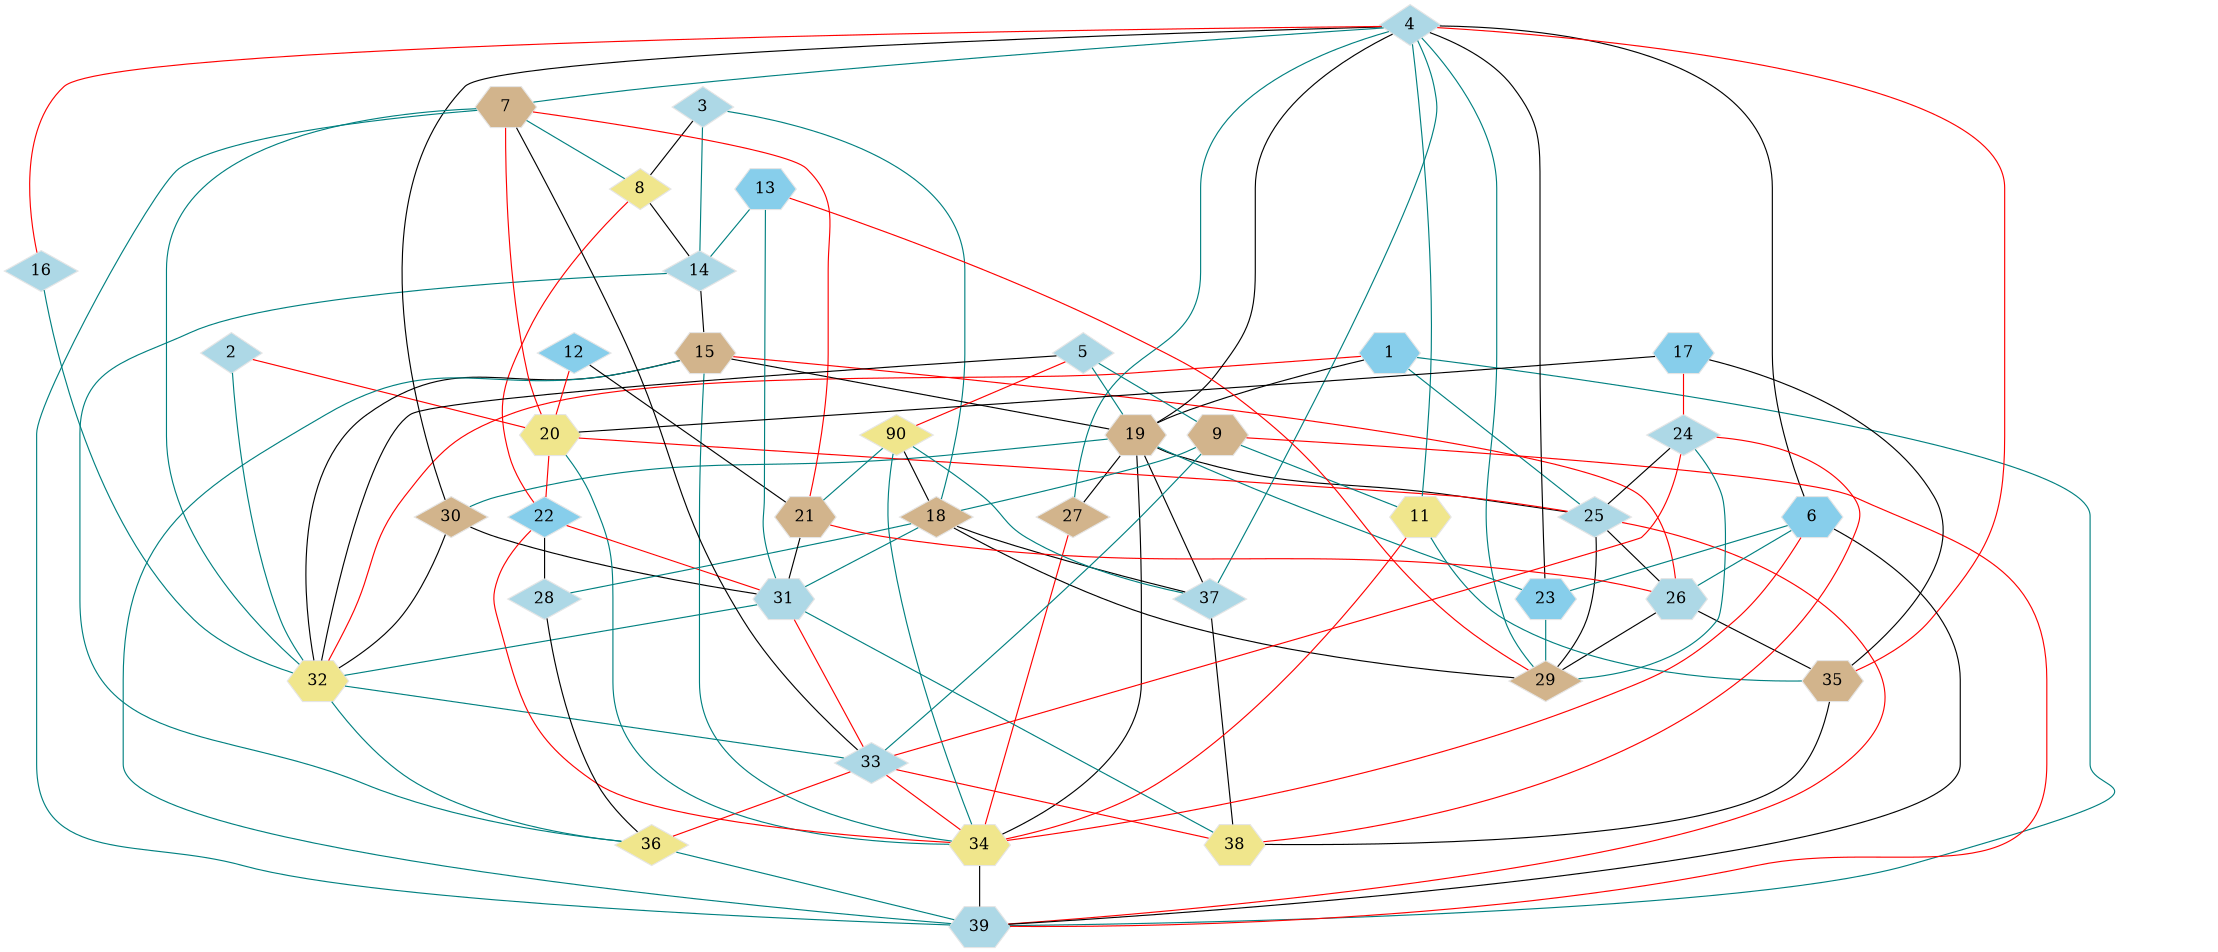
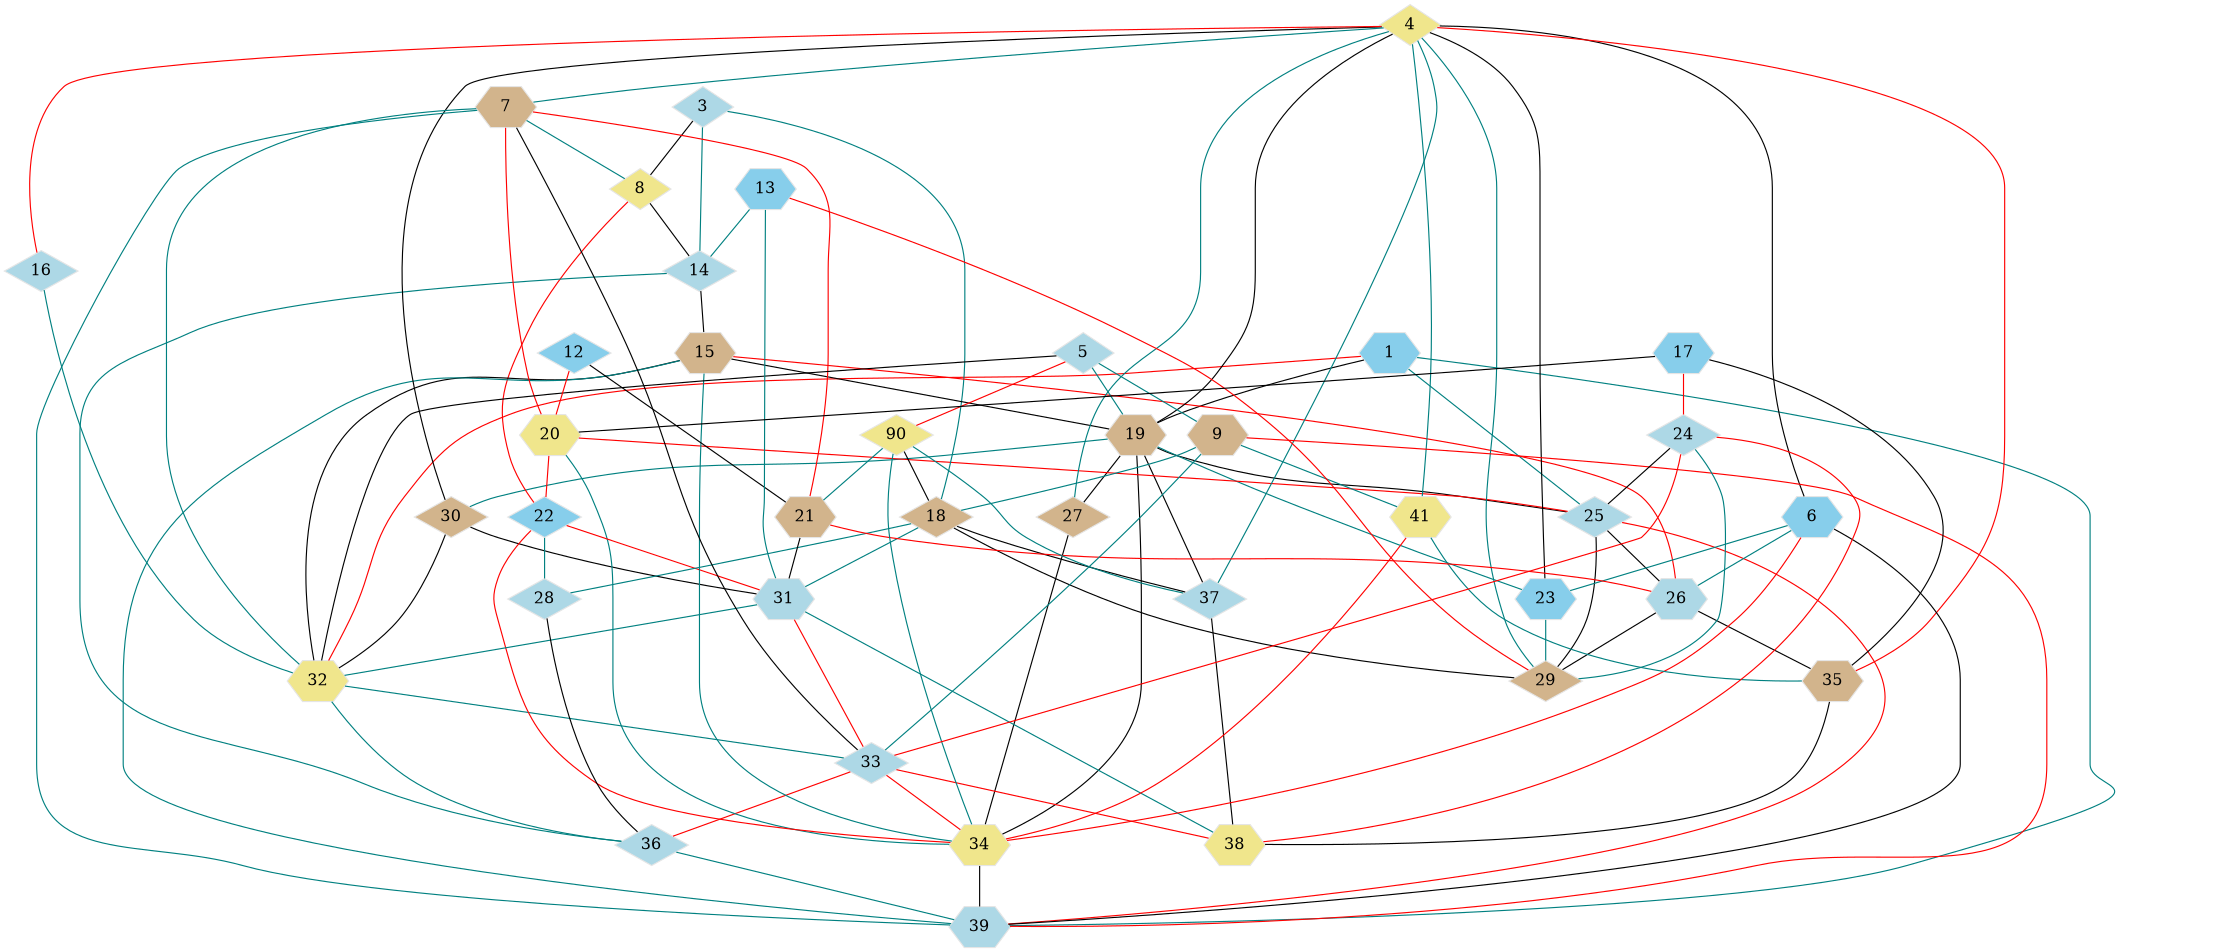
  graph {
    node [color=gray90 fillcolor=lightblue shape=diamond style=filled]
    edge [color=teal weight=1.0]
    1 [fillcolor=skyblue shape=hexagon]
    19 [fillcolor=tan shape=hexagon]
    25
    32 [fillcolor=khaki shape=hexagon]
    39 [shape=hexagon]
    23 [fillcolor=skyblue shape=hexagon]
    27 [fillcolor=tan]
    30 [fillcolor=tan]
    37
    34 [fillcolor=khaki shape=hexagon]
    29 [fillcolor=tan]
    26 [shape=hexagon]
    33
-   36 [fillcolor=khaki]
-   2
+   36
    20 [fillcolor=khaki shape=hexagon]
    22 [fillcolor=skyblue]
    8 [fillcolor=khaki]
    3
    14
    18 [fillcolor=tan]
    15 [fillcolor=tan shape=hexagon]
    31 [shape=hexagon]
    28
-   4
+   4 [fillcolor=khaki]
    6 [fillcolor=skyblue shape=hexagon]
    7 [fillcolor=tan shape=hexagon]
-   11 [fillcolor=khaki shape=hexagon]
+   11 [fillcolor=khaki shape=hexagon label=41]
    16
    35 [fillcolor=tan shape=hexagon]
    21 [fillcolor=tan shape=hexagon]
    38 [fillcolor=khaki shape=hexagon]
    5
    9 [fillcolor=tan shape=hexagon]
    n35 [fillcolor=khaki label=90]
    12 [fillcolor=skyblue]
    13 [fillcolor=skyblue shape=hexagon]
    17 [fillcolor=skyblue shape=hexagon]
    24
    1 -- 19 [color=black]
    1 -- 25
    1 -- 32 [color=red]
    1 -- 39
    19 -- 25 [color=black]
    19 -- 23
    19 -- 27 [color=black]
    19 -- 30 [weight=2.0]
    19 -- 37 [color=black]
    19 -- 34 [color=black]
    25 -- 39 [color=red]
    25 -- 29 [color=black]
    25 -- 26 [color=black]
    32 -- 33
    32 -- 36
    23 -- 29
-   27 -- 34 [color=red]
+   27 -- 34 [color=black]
    30 -- 32 [color=black]
    30 -- 31 [color=black]
    37 -- 38 [color=black]
    34 -- 39 [color=black]
    26 -- 29 [color=black]
    26 -- 35 [color=black]
    33 -- 34 [color=red]
    33 -- 36 [color=red]
    33 -- 38 [color=red]
    36 -- 39 [weight=2.0]
-   2 -- 32
-   2 -- 20 [color=red]
    20 -- 25 [color=red]
    20 -- 34
    20 -- 22 [color=red]
    22 -- 34 [color=red]
    22 -- 31 [color=red]
-   22 -- 28 [color=black]
+   22 -- 28
    8 -- 22 [color=red]
    8 -- 14 [color=black]
    3 -- 8 [color=black]
    3 -- 14
    3 -- 18
    14 -- 36
    14 -- 15 [color=black weight=2.0]
    18 -- 37 [color=black]
    18 -- 29 [color=black]
    18 -- 31
    18 -- 28
    15 -- 19 [color=black]
    15 -- 32 [color=black]
    15 -- 39
    15 -- 34
    15 -- 26 [color=red]
    31 -- 32
    31 -- 33 [color=red]
    31 -- 38
    28 -- 36 [color=black]
    4 -- 19 [color=black]
    4 -- 23 [color=black]
    4 -- 27
    4 -- 30 [color=black]
    4 -- 37
    4 -- 29
    4 -- 6 [color=black]
    4 -- 7
    4 -- 11 [weight=2.0]
    4 -- 16 [color=red]
    4 -- 35 [color=red]
    6 -- 39 [color=black]
    6 -- 23
    6 -- 34 [color=red]
    6 -- 26
    7 -- 32 [weight=3.0]
    7 -- 39
    7 -- 33 [color=black]
    7 -- 20 [color=red]
    7 -- 8
    7 -- 21 [color=red]
    11 -- 34 [color=red]
    11 -- 35
    16 -- 32
    35 -- 38 [color=black]
    21 -- 26 [color=red]
    21 -- 31 [color=black]
    5 -- 19
    5 -- 32 [color=black]
    5 -- 9
    5 -- n35 [color=red]
    9 -- 39 [color=red]
    9 -- 33
    9 -- 18
    9 -- 11
    n35 -- 37
    n35 -- 34
    n35 -- 18 [color=black]
    n35 -- 21
    12 -- 20 [color=red]
    12 -- 21 [color=black]
    13 -- 29 [color=red]
    13 -- 14
    13 -- 31
    17 -- 20 [color=black]
    17 -- 35 [color=black]
    17 -- 24 [color=red]
    24 -- 25 [color=black]
    24 -- 29
    24 -- 33 [color=red]
    24 -- 38 [color=red]
  }
